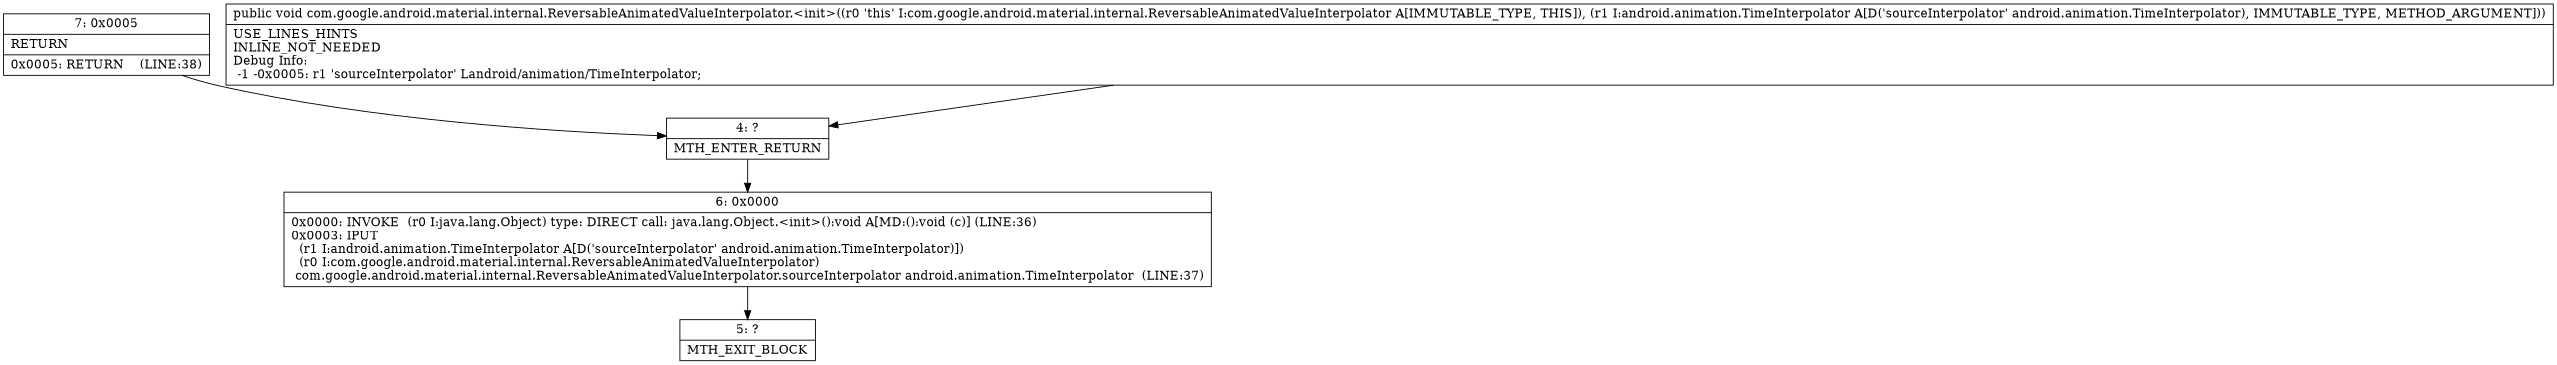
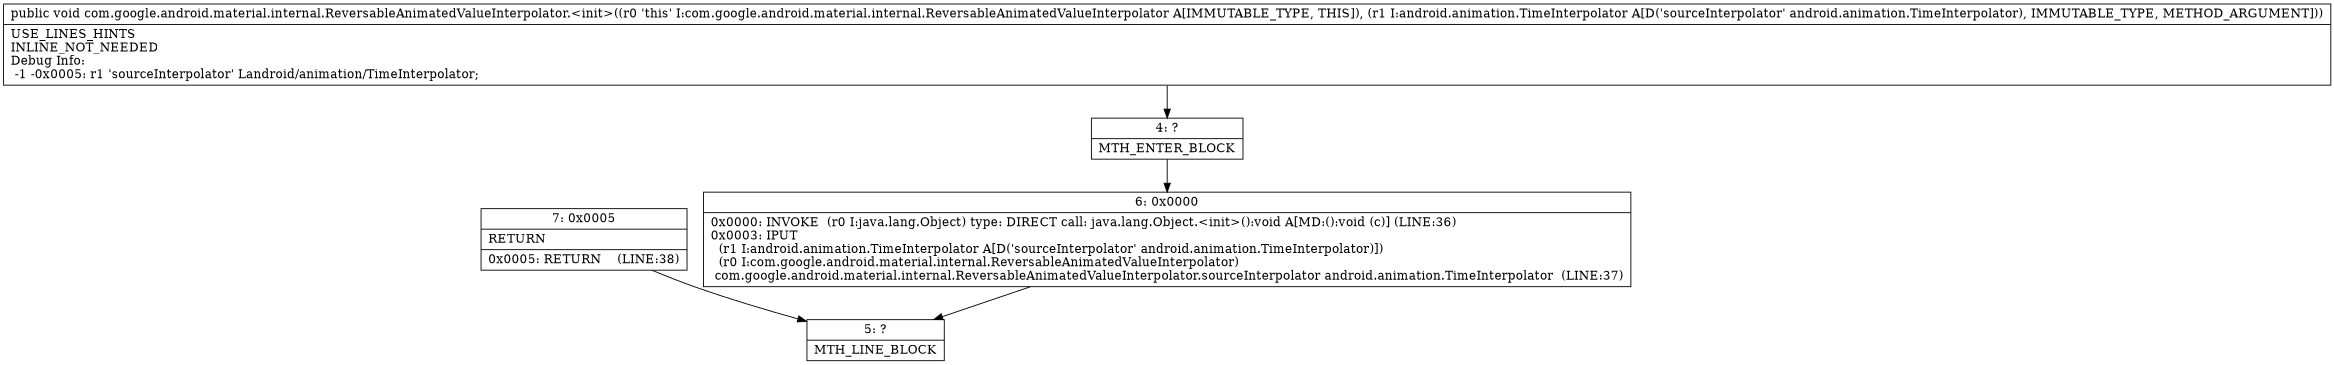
  digraph {
    node [shape=record]
-   n1 [label="{4\:\ ?|MTH_ENTER_RETURN\l}"]
+   n1 [label="{4\:\ ?|MTH_ENTER_BLOCK\l}"]
    n2 [label="{6\:\ 0x0000|0x0000: INVOKE  (r0 I:java.lang.Object) type: DIRECT call: java.lang.Object.\<init\>():void A[MD:():void (c)] (LINE:36)\l0x0003: IPUT  \l  (r1 I:android.animation.TimeInterpolator A[D('sourceInterpolator' android.animation.TimeInterpolator)])\l  (r0 I:com.google.android.material.internal.ReversableAnimatedValueInterpolator)\l com.google.android.material.internal.ReversableAnimatedValueInterpolator.sourceInterpolator android.animation.TimeInterpolator  (LINE:37)\l}"]
-   n3 [label="{5\:\ ?|MTH_EXIT_BLOCK\l}"]
+   n3 [label="{5\:\ ?|MTH_LINE_BLOCK\l}"]
    n4 [label="{7\:\ 0x0005|RETURN\l|0x0005: RETURN    (LINE:38)\l}"]
    n5 [label="{public void com.google.android.material.internal.ReversableAnimatedValueInterpolator.\<init\>((r0 'this' I:com.google.android.material.internal.ReversableAnimatedValueInterpolator A[IMMUTABLE_TYPE, THIS]), (r1 I:android.animation.TimeInterpolator A[D('sourceInterpolator' android.animation.TimeInterpolator), IMMUTABLE_TYPE, METHOD_ARGUMENT]))  | USE_LINES_HINTS\lINLINE_NOT_NEEDED\lDebug Info:\l  \-1 \-0x0005: r1 'sourceInterpolator' Landroid\/animation\/TimeInterpolator;\l}"]
    n1 -> n2
    n2 -> n3
-   n4 -> n1
+   n4 -> n3
    n5 -> n1
  }
